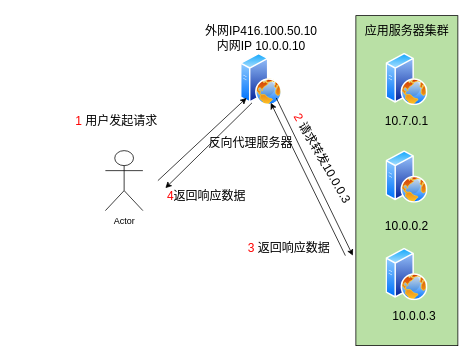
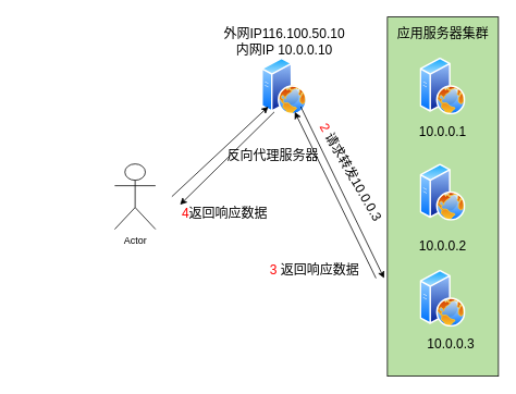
  <mxCell id="0" />
  <mxCell id="1" parent="0" />
  <mxCell id="2" value="Actor" style="shape=umlActor;verticalLabelPosition=bottom;verticalAlign=top;html=1;outlineConnect=0;" vertex="1" parent="1"><mxGeometry x="140" y="200" width="50" height="80" as="geometry" /></mxCell>
  <mxCell id="3" value="" style="rounded=0;whiteSpace=wrap;html=1;fillColor=#B9E0A5;" vertex="1" parent="1"><mxGeometry x="474" y="20" width="136" height="440" as="geometry" /></mxCell>
  <mxCell id="4" value="" style="aspect=fixed;perimeter=ellipsePerimeter;html=1;align=center;shadow=0;dashed=0;spacingTop=3;image;image=img/lib/active_directory/web_server.svg;fillColor=#FFE599;" vertex="1" parent="1"><mxGeometry x="514" y="70" width="56" height="70" as="geometry" /></mxCell>
  <mxCell id="5" value="" style="aspect=fixed;perimeter=ellipsePerimeter;html=1;align=center;shadow=0;dashed=0;spacingTop=3;image;image=img/lib/active_directory/web_server.svg;fillColor=#FFE599;" vertex="1" parent="1"><mxGeometry x="514" y="200" width="56" height="70" as="geometry" /></mxCell>
  <mxCell id="6" value="" style="aspect=fixed;perimeter=ellipsePerimeter;html=1;align=center;shadow=0;dashed=0;spacingTop=3;image;image=img/lib/active_directory/web_server.svg;fillColor=#FFE599;" vertex="1" parent="1"><mxGeometry x="514" y="330" width="56" height="70" as="geometry" /></mxCell>
  <mxCell id="7" value="&lt;font style=&quot;font-size: 16px&quot;&gt;应用服务器集群&lt;/font&gt;" style="text;html=1;strokeColor=none;fillColor=none;align=center;verticalAlign=middle;whiteSpace=wrap;rounded=0;" vertex="1" parent="1"><mxGeometry x="480.5" y="30" width="123" height="20" as="geometry" /></mxCell>
- <mxCell id="8" value="&lt;font style=&quot;font-size: 16px&quot;&gt;10.7.0.1&lt;/font&gt;" style="text;html=1;strokeColor=none;fillColor=none;align=center;verticalAlign=middle;whiteSpace=wrap;rounded=0;" vertex="1" parent="1"><mxGeometry x="522" y="150" width="40" height="20" as="geometry" /></mxCell>
+ <mxCell id="8" value="&lt;font style=&quot;font-size: 16px&quot;&gt;10.0.0.1&lt;/font&gt;" style="text;html=1;strokeColor=none;fillColor=none;align=center;verticalAlign=middle;whiteSpace=wrap;rounded=0;" vertex="1" parent="1"><mxGeometry x="522" y="150" width="40" height="20" as="geometry" /></mxCell>
  <mxCell id="9" value="&lt;font style=&quot;font-size: 16px&quot;&gt;10.0.0.2&lt;/font&gt;" style="text;html=1;strokeColor=none;fillColor=none;align=center;verticalAlign=middle;whiteSpace=wrap;rounded=0;" vertex="1" parent="1"><mxGeometry x="522" y="290" width="40" height="20" as="geometry" /></mxCell>
  <mxCell id="10" value="&lt;font style=&quot;font-size: 16px&quot;&gt;10.0.0.3&lt;/font&gt;" style="text;html=1;strokeColor=none;fillColor=none;align=center;verticalAlign=middle;whiteSpace=wrap;rounded=0;" vertex="1" parent="1"><mxGeometry x="532" y="410" width="40" height="20" as="geometry" /></mxCell>
  <mxCell id="11" value="" style="aspect=fixed;perimeter=ellipsePerimeter;html=1;align=center;shadow=0;dashed=0;spacingTop=3;image;image=img/lib/active_directory/web_server.svg;fillColor=#FFE599;" vertex="1" parent="1"><mxGeometry x="320" y="70" width="56" height="70" as="geometry" /></mxCell>
  <mxCell id="12" value="&lt;font style=&quot;font-size: 16px&quot;&gt;反向代理服务器&lt;/font&gt;" style="text;html=1;strokeColor=none;fillColor=none;align=center;verticalAlign=middle;whiteSpace=wrap;rounded=0;" vertex="1" parent="1"><mxGeometry x="268" y="180" width="132" height="20" as="geometry" /></mxCell>
- <mxCell id="13" value="&lt;font style=&quot;font-size: 16px&quot;&gt;外网IP416.100.50.10&lt;br&gt;内网IP 10.0.0.10&lt;br&gt;&lt;/font&gt;" style="text;html=1;strokeColor=none;fillColor=none;align=center;verticalAlign=middle;whiteSpace=wrap;rounded=0;" vertex="1" parent="1"><mxGeometry x="268" y="40" width="160" height="20" as="geometry" /></mxCell>
+ <mxCell id="13" value="&lt;font style=&quot;font-size: 16px&quot;&gt;外网IP116.100.50.10&lt;br&gt;内网IP 10.0.0.10&lt;br&gt;&lt;/font&gt;" style="text;html=1;strokeColor=none;fillColor=none;align=center;verticalAlign=middle;whiteSpace=wrap;rounded=0;" vertex="1" parent="1"><mxGeometry x="268" y="40" width="160" height="20" as="geometry" /></mxCell>
  <mxCell id="14" value="" style="endArrow=none;html=1;exitX=0;exitY=1;exitDx=0;exitDy=0;endFill=0;startArrow=classic;startFill=1;" edge="1" parent="1" source="11"><mxGeometry width="50" height="50" relative="1" as="geometry"><mxPoint x="360" y="250" as="sourcePoint" /><mxPoint x="210" y="240" as="targetPoint" /></mxGeometry></mxCell>
  <mxCell id="15" value="" style="endArrow=classic;html=1;exitX=0.25;exitY=1;exitDx=0;exitDy=0;endFill=1;startArrow=none;startFill=0;" edge="1" parent="1" source="11"><mxGeometry width="50" height="50" relative="1" as="geometry"><mxPoint x="360" y="240" as="sourcePoint" /><mxPoint x="220" y="250" as="targetPoint" /></mxGeometry></mxCell>
- <mxCell id="16" value="&lt;font style=&quot;font-size: 16px&quot;&gt;&lt;font color=&quot;#ff0000&quot;&gt;1&lt;/font&gt; 用户发起请求&lt;/font&gt;" style="text;html=1;strokeColor=none;fillColor=none;align=center;verticalAlign=middle;whiteSpace=wrap;rounded=0;" vertex="1" parent="1"><mxGeometry x="20" y="150" width="270" height="20" as="geometry" /></mxCell>
  <mxCell id="17" value="&lt;font style=&quot;font-size: 16px&quot;&gt;&lt;font color=&quot;#ff0000&quot;&gt;4&lt;/font&gt;返回响应数据&lt;/font&gt;" style="text;html=1;strokeColor=none;fillColor=none;align=center;verticalAlign=middle;whiteSpace=wrap;rounded=0;" vertex="1" parent="1"><mxGeometry x="170" y="250" width="210" height="20" as="geometry" /></mxCell>
  <mxCell id="18" value="" style="endArrow=classic;html=1;exitX=1;exitY=1;exitDx=0;exitDy=0;" edge="1" parent="1" source="11"><mxGeometry width="50" height="50" relative="1" as="geometry"><mxPoint x="420" y="170" as="sourcePoint" /><mxPoint x="470" y="340" as="targetPoint" /></mxGeometry></mxCell>
  <mxCell id="19" value="&lt;font style=&quot;font-size: 16px&quot;&gt;&lt;font color=&quot;#ff0000&quot;&gt;2&lt;/font&gt; 请求转发10.0.0.3&lt;/font&gt;" style="text;html=1;strokeColor=none;fillColor=none;align=center;verticalAlign=middle;whiteSpace=wrap;rounded=0;rotation=60;" vertex="1" parent="1"><mxGeometry x="350" y="200" width="159.5" height="20" as="geometry" /></mxCell>
  <mxCell id="20" value="" style="endArrow=classic;html=1;entryX=0.75;entryY=1;entryDx=0;entryDy=0;" edge="1" parent="1" target="11"><mxGeometry width="50" height="50" relative="1" as="geometry"><mxPoint x="460" y="340" as="sourcePoint" /><mxPoint x="410" y="190" as="targetPoint" /></mxGeometry></mxCell>
  <mxCell id="21" value="&lt;font style=&quot;font-size: 16px&quot;&gt;&lt;font color=&quot;#ff0000&quot;&gt;3&lt;/font&gt; 返回响应数据&lt;/font&gt;" style="text;html=1;strokeColor=none;fillColor=none;align=center;verticalAlign=middle;whiteSpace=wrap;rounded=0;" vertex="1" parent="1"><mxGeometry x="320" y="320" width="130" height="20" as="geometry" /></mxCell>
